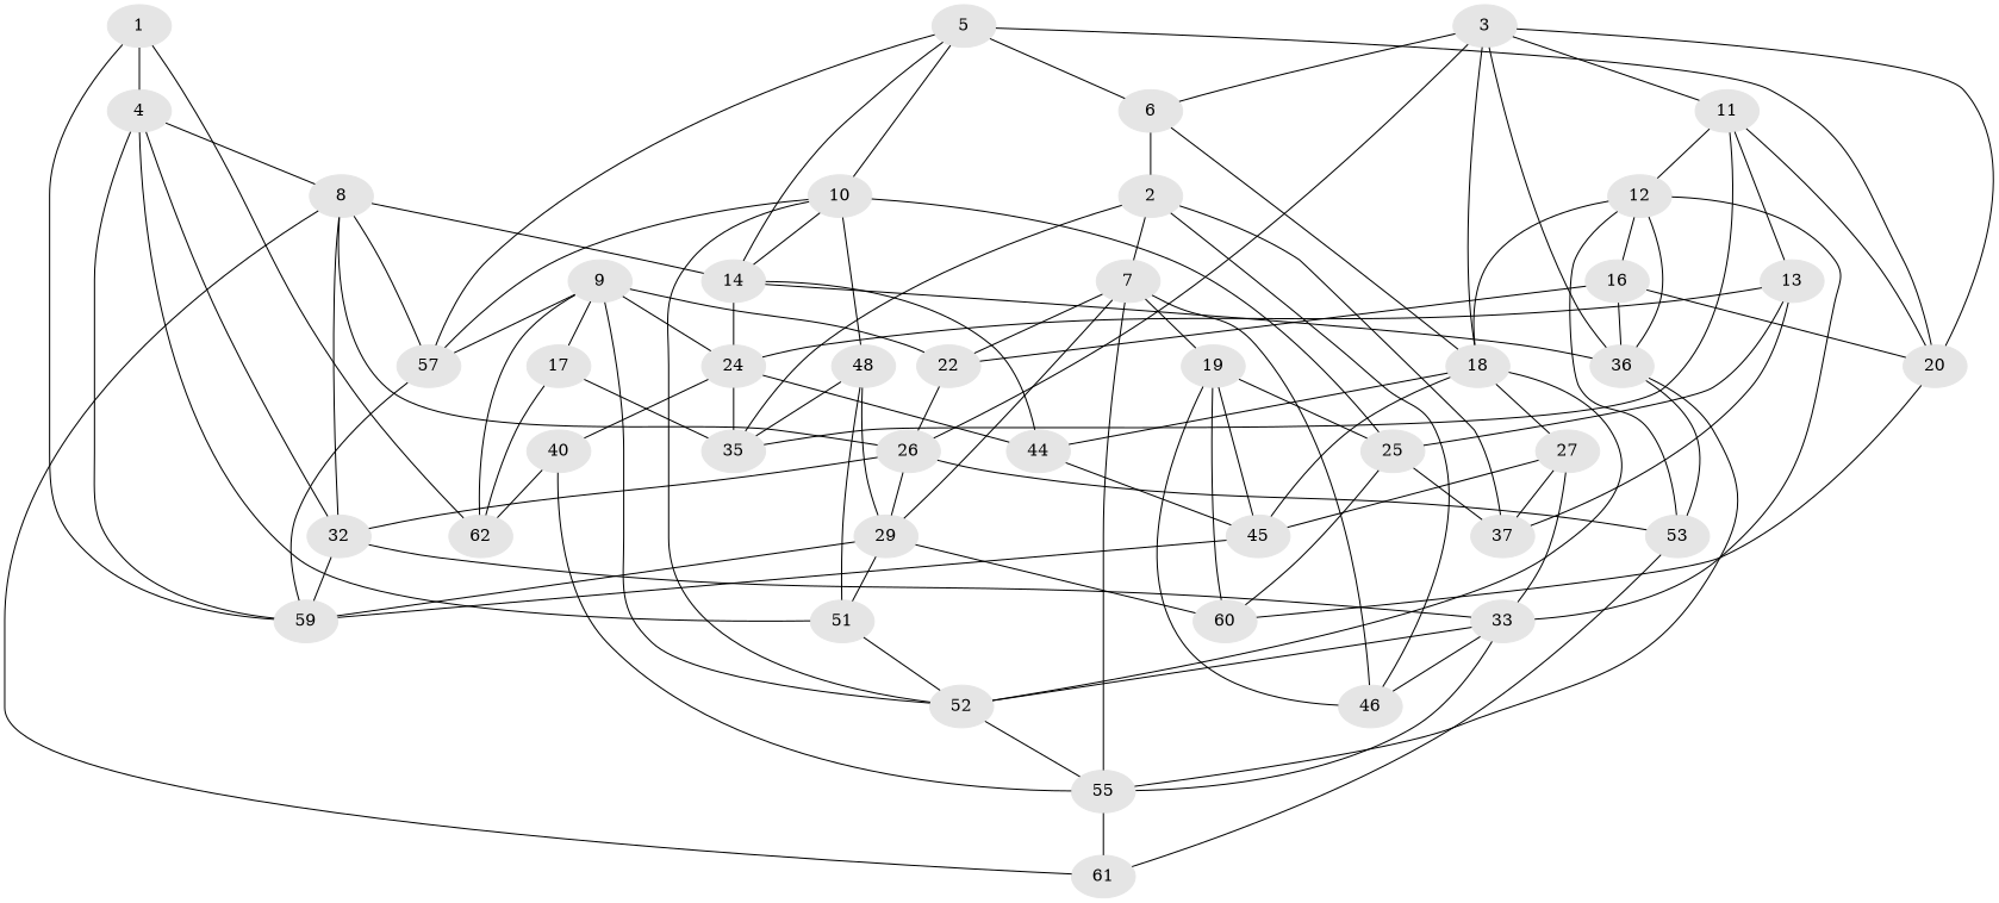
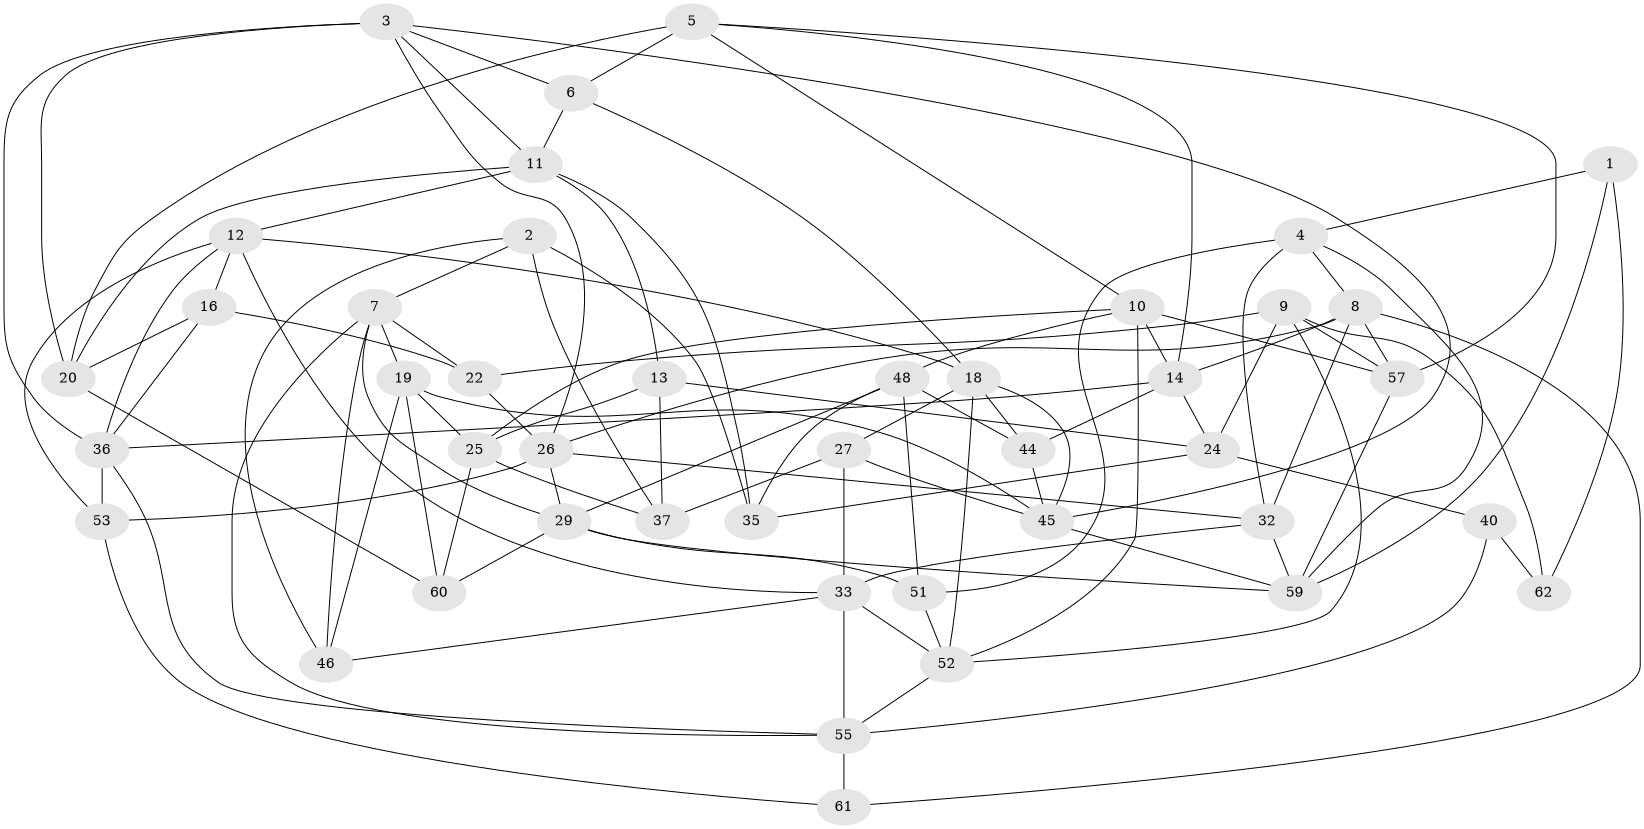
  graph {
    node [color=gray90 style=filled]
    4 [super="+38"]
    59 [super="+66"]
    8 [super="+68"]
    32 [super="+49"]
    51
    1
    62
    25 [super="+67"]
    37
    60
    2 [super="+31"]
    7 [super="+15"]
    35 [super="+41"]
    46
    19 [super="+30"]
    22
    29 [super="+43"]
    55 [super="+58"]
-   17
    3 [super="+34"]
    6
    11 [super="+71"]
    20 [super="+48"]
    26 [super="+70"]
    36 [super="+69"]
    45 [super="+56"]
    18 [super="+21"]
    12 [super="+39"]
    13
    53
    14 [super="+47"]
    57 [super="+65"]
    61
    33 [super="+64"]
    52 [super="+54"]
    5 [super="+63"]
    10 [super="+23"]
    n38 [label=48]
    24 [super="+42"]
    44
    27
    9 [super="+50"]
    40
    16
    4 -- 59
    4 -- 8
    4 -- 32 [weight=2]
    4 -- 51
    8 -- 32
    8 -- 26
    8 -- 14
    8 -- 57
    8 -- 61
    32 -- 59
    32 -- 33
    51 -- 52
    1 -- 4
    1 -- 59
    1 -- 62
    25 -- 37
    25 -- 60
    2 -- 37
    2 -- 7
    2 -- 35 [weight=2]
    2 -- 46
    7 -- 46
    7 -- 19
    7 -- 22
    7 -- 29
    7 -- 55
    19 -- 25
    19 -- 60
    19 -- 46
    19 -- 45
    22 -- 26
    29 -- 59
    29 -- 51
    29 -- 60
    55 -- 61
-   17 -- 62
-   17 -- 35
    3 -- 6
    3 -- 11
    3 -- 20
    3 -- 26
    3 -- 36
-   3 -- 18
-   6 -- 2
+   3 -- 45
+   6 -- 11
    6 -- 18
    11 -- 35
    11 -- 20
    11 -- 12
    11 -- 13
    20 -- 60
    26 -- 32
    26 -- 29
    26 -- 53
    36 -- 55
    36 -- 53
    45 -- 59
    18 -- 45
    18 -- 52
    18 -- 44
    18 -- 27
    12 -- 36
    12 -- 18
    12 -- 53
    12 -- 33
    12 -- 16
    13 -- 25
    13 -- 37
    13 -- 24
    53 -- 61
    14 -- 36
    14 -- 24
    14 -- 44
    57 -- 59
    33 -- 46
    33 -- 55
    33 -- 52
    52 -- 55
    5 -- 6
    5 -- 20 [weight=2]
    5 -- 14
    5 -- 57
    5 -- 10
    10 -- 25
    10 -- 14
    10 -- 57
    10 -- 52
    10 -- n38
    n38 -- 51
    n38 -- 35
    n38 -- 29
    24 -- 35
-   24 -- 44
+   n38 -- 44
    24 -- 40
    44 -- 45
    27 -- 37
    27 -- 45
    27 -- 33
    9 -- 62
    9 -- 22
-   9 -- 17
    9 -- 57
    9 -- 52
    9 -- 24
    40 -- 62
    40 -- 55
    16 -- 22
    16 -- 20
    16 -- 36
  }
